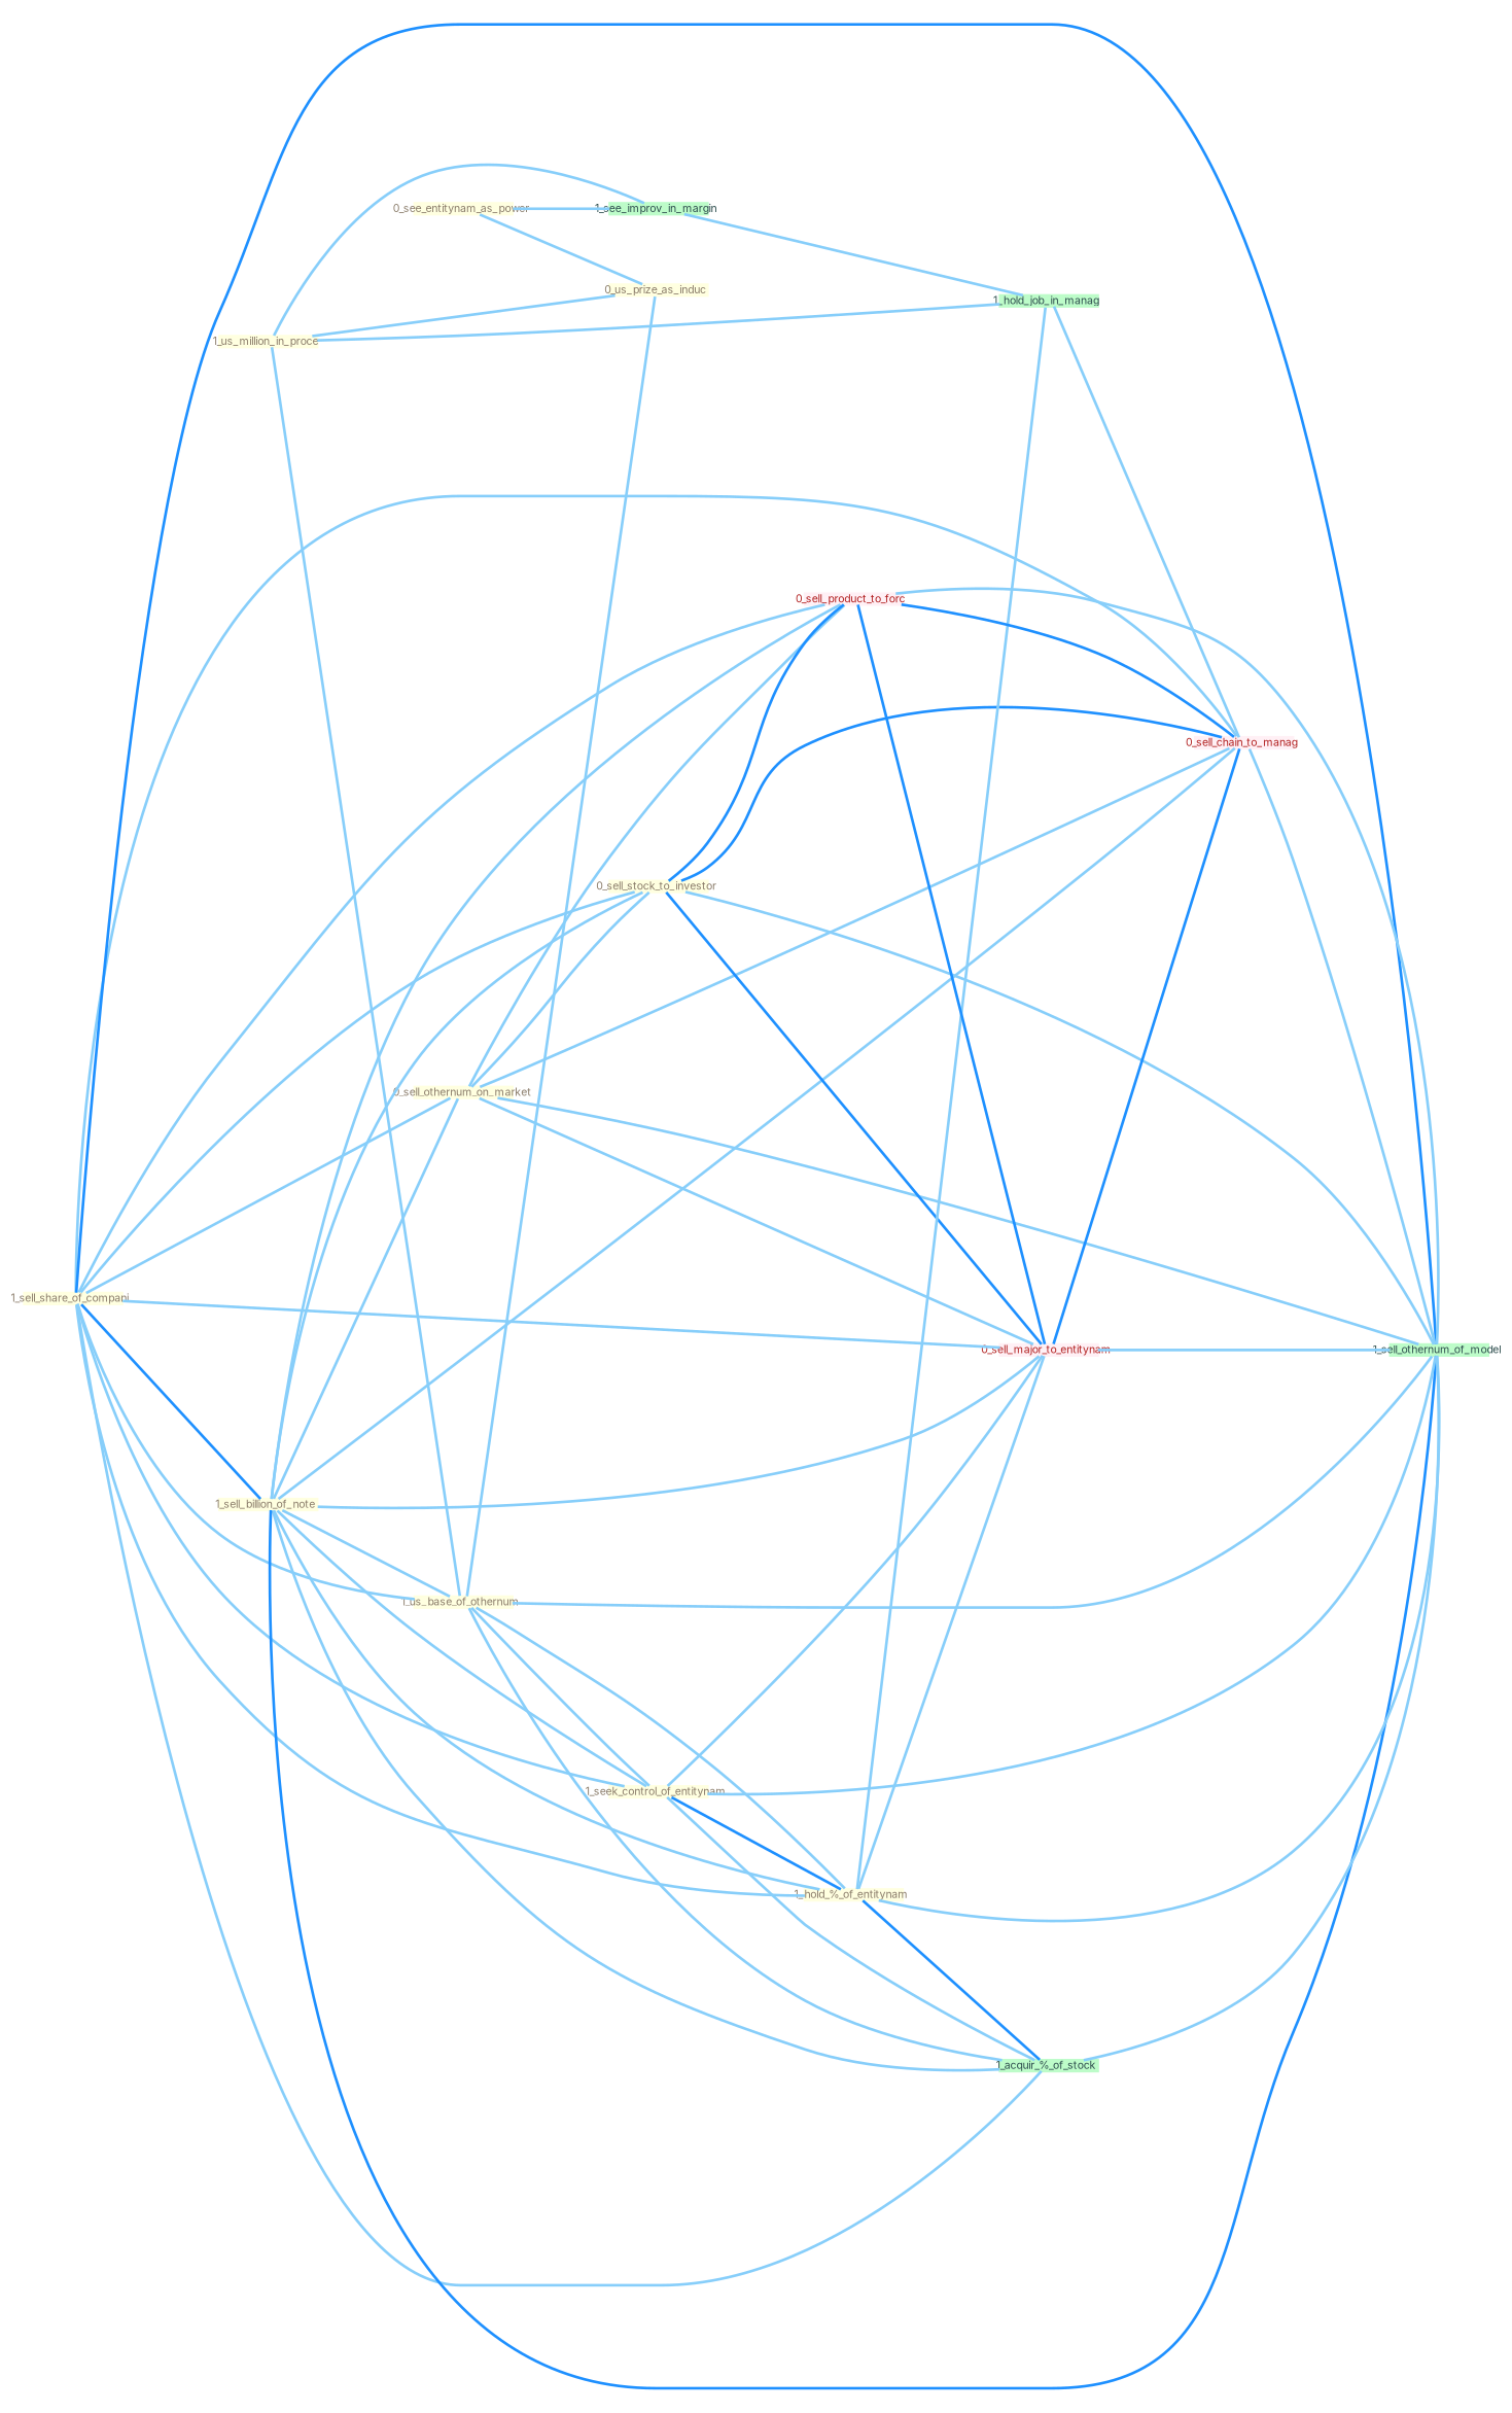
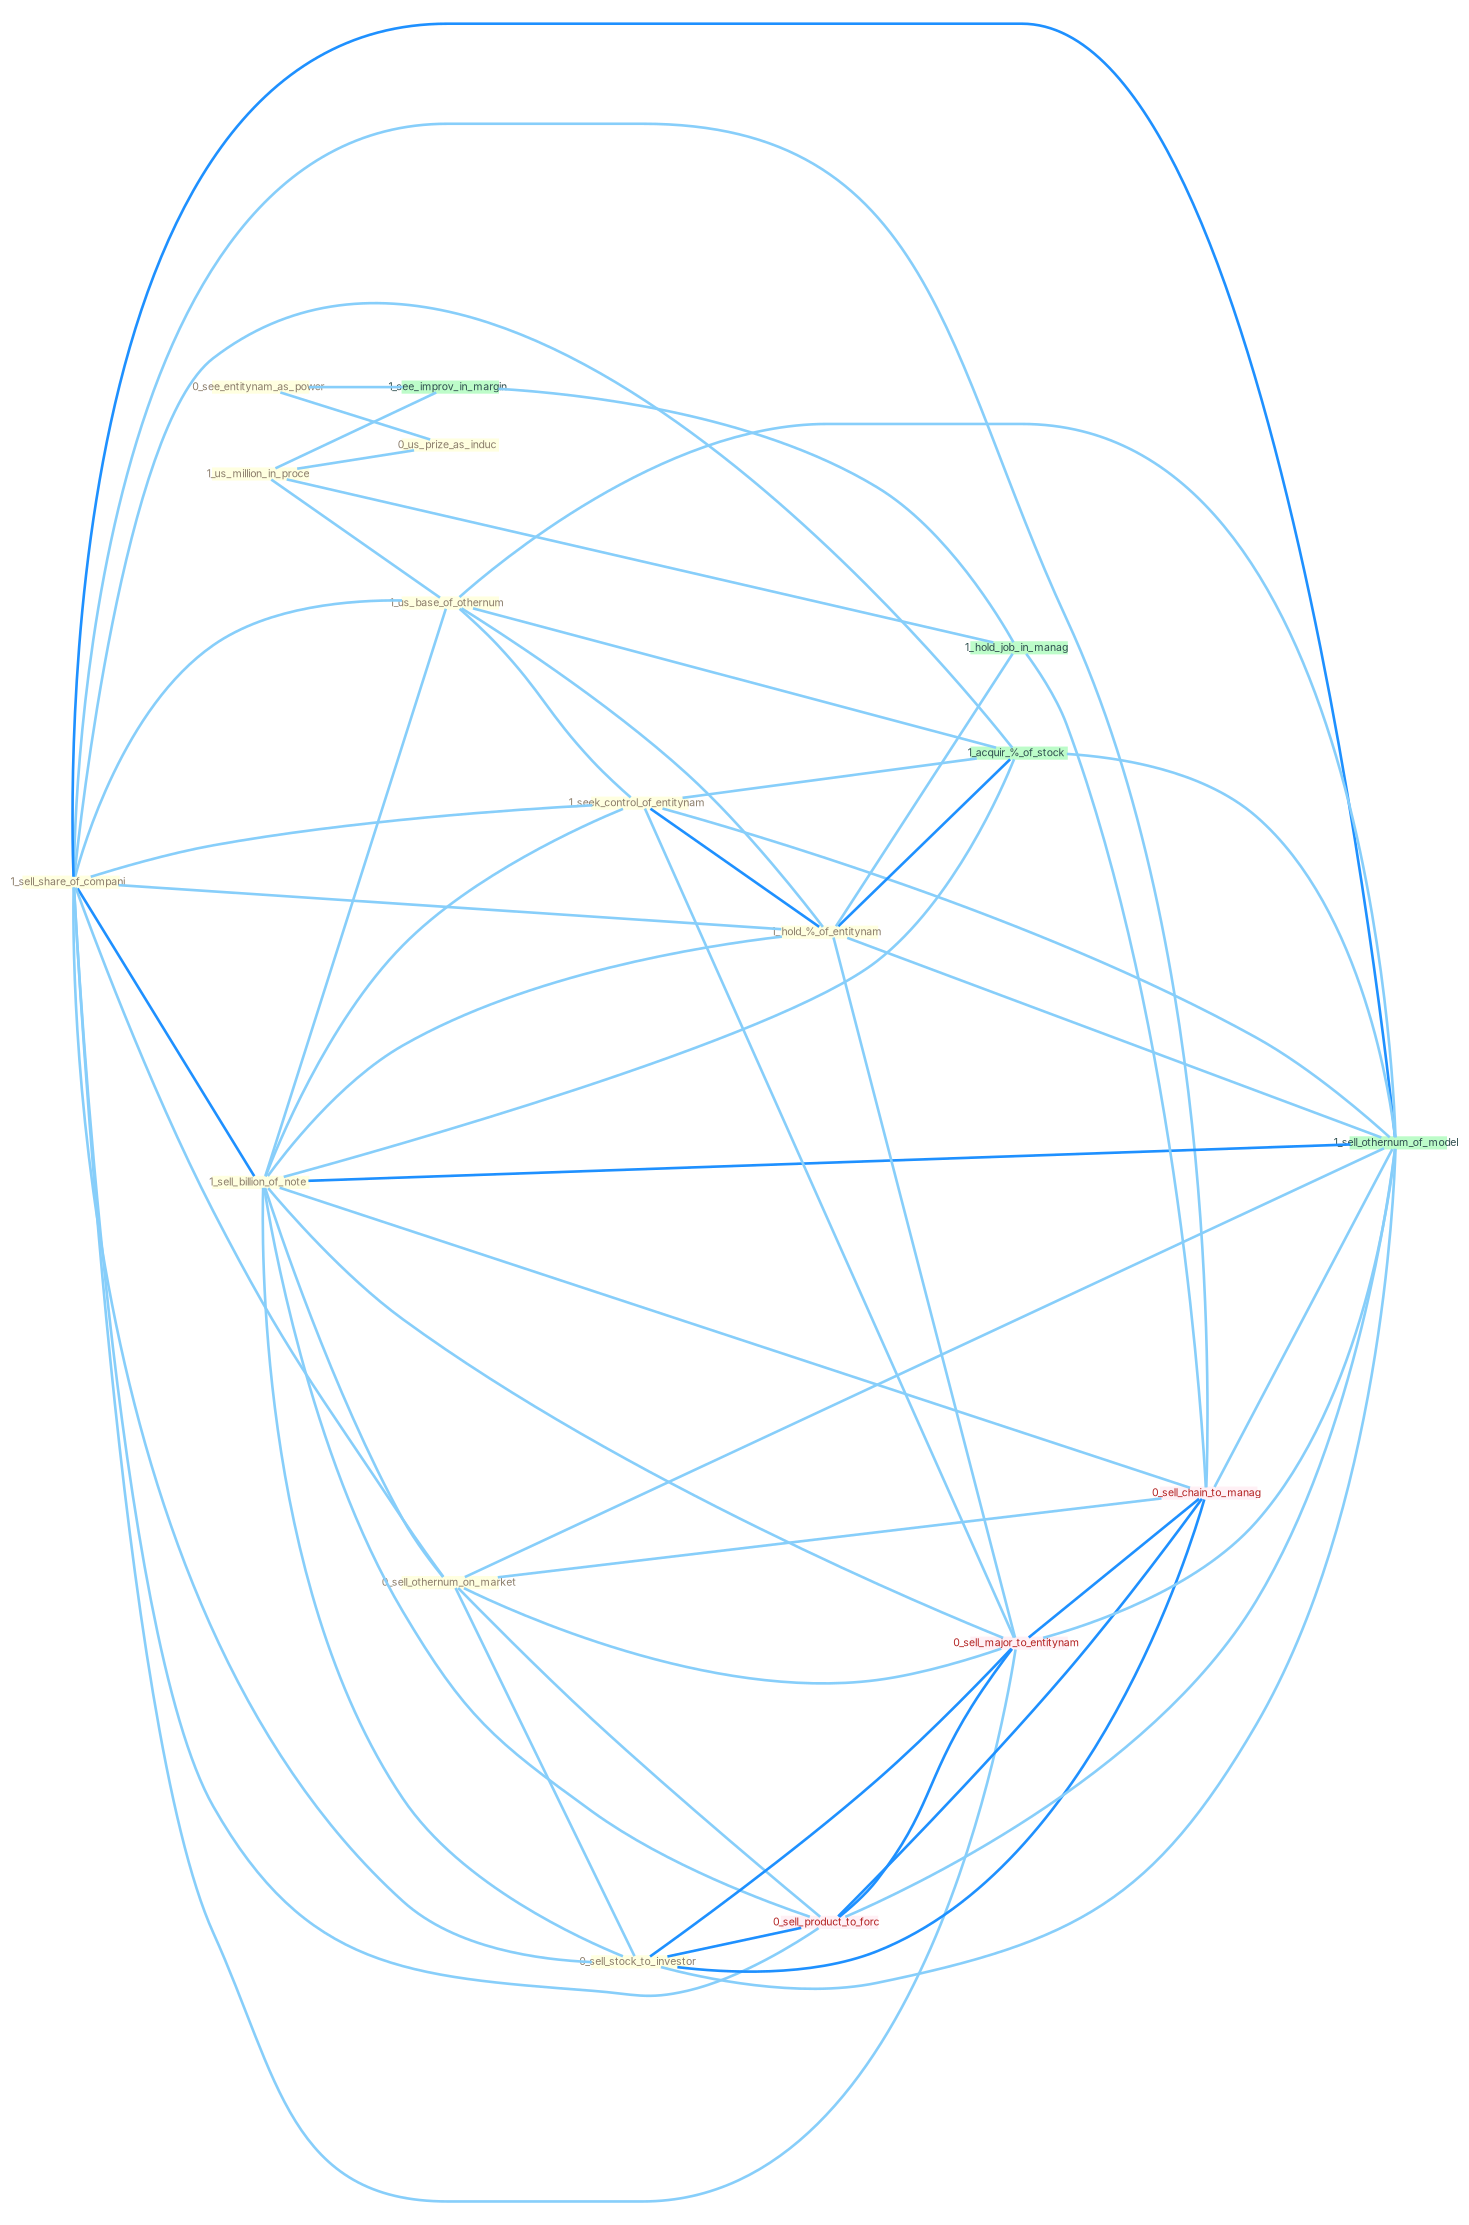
  graph {
    fontname=Inter
    rankdir=LR
    node [color="#ffffe0" fixedsize=true fontcolor="#8b7d6b" fontname=Inter fontsize=4 shape=polygon style=filled]
    edge [color="#87cefa" fontname=Inter w=1]
    "0_see_entitynam_as_power " [height=.06 width=.5]
    "1_sell_share_of_compani " [height=.06 width=.5]
    "1_sell_billion_of_note " [height=.06 width=.5]
    "1_us_million_in_proce " [height=.06 width=.5]
    "1_us_base_of_othernum " [height=.06 width=.5]
    n6 [height=.06 label="0_sell_othernum_on_market" width=.5]
    "0_sell_stock_to_investor " [height=.06 width=.5]
    "1_seek_control_of_entitynam " [height=.06 width=.5]
    "1_hold_%_of_entitynam " [height=.06 width=.5]
    "0_us_prize_as_induc " [height=.06 width=.5]
    "0_sell_product_to_forc " [color="#fff0f5" fontcolor="#b22222" height=.06 width=.5]
    "0_sell_major_to_entitynam " [color="#fff0f5" fontcolor="#b22222" height=.06 width=.5]
    "0_sell_chain_to_manag " [color="#fff0f5" fontcolor="#b22222" height=.06 width=.5]
    "1_see_improv_in_margin " [color="#BDFCC9" fontcolor="#2f4f4f" height=.06 width=.5]
    "1_acquir_%_of_stock " [color="#BDFCC9" fontcolor="#2f4f4f" height=.06 width=.5]
    "1_sell_othernum_of_model " [color="#BDFCC9" fontcolor="#2f4f4f" height=.06 width=.5]
    "1_hold_job_in_manag " [color="#BDFCC9" fontcolor="#2f4f4f" height=.06 width=.5]
    subgraph sub_1 {
      "0_see_entitynam_as_power "
      "1_sell_share_of_compani "
      "1_sell_billion_of_note "
      "1_us_million_in_proce "
      "1_us_base_of_othernum "
      n6
      "0_sell_stock_to_investor "
      "1_seek_control_of_entitynam "
      "1_hold_%_of_entitynam "
      "0_us_prize_as_induc "
    }
    subgraph sub_2 {
      "0_sell_product_to_forc "
      "0_sell_major_to_entitynam "
      "0_sell_chain_to_manag "
    }
    "0_see_entitynam_as_power " -- "0_us_prize_as_induc "
    "0_see_entitynam_as_power " -- "1_see_improv_in_margin "
    "1_sell_share_of_compani " -- "1_sell_billion_of_note " [color="#1e90ff" w=2]
    "1_sell_share_of_compani " -- "1_us_base_of_othernum "
    "1_sell_share_of_compani " -- n6
    "1_sell_share_of_compani " -- "0_sell_stock_to_investor "
    "1_sell_share_of_compani " -- "1_seek_control_of_entitynam "
    "1_sell_share_of_compani " -- "1_hold_%_of_entitynam "
    "1_sell_share_of_compani " -- "0_sell_product_to_forc "
    "1_sell_share_of_compani " -- "0_sell_major_to_entitynam "
    "1_sell_share_of_compani " -- "0_sell_chain_to_manag "
    "1_sell_share_of_compani " -- "1_acquir_%_of_stock "
    "1_sell_share_of_compani " -- "1_sell_othernum_of_model " [color="#1e90ff" w=2]
    "1_sell_billion_of_note " -- "1_us_base_of_othernum "
    "1_sell_billion_of_note " -- n6
    "1_sell_billion_of_note " -- "0_sell_stock_to_investor "
    "1_sell_billion_of_note " -- "1_seek_control_of_entitynam "
    "1_sell_billion_of_note " -- "1_hold_%_of_entitynam "
    "1_sell_billion_of_note " -- "0_sell_product_to_forc "
    "1_sell_billion_of_note " -- "0_sell_major_to_entitynam "
    "1_sell_billion_of_note " -- "0_sell_chain_to_manag "
    "1_sell_billion_of_note " -- "1_acquir_%_of_stock "
    "1_sell_billion_of_note " -- "1_sell_othernum_of_model " [color="#1e90ff" w=2]
    "1_us_million_in_proce " -- "1_us_base_of_othernum "
    "1_us_million_in_proce " -- "0_us_prize_as_induc "
    "1_us_million_in_proce " -- "1_see_improv_in_margin "
    "1_us_million_in_proce " -- "1_hold_job_in_manag "
    "1_us_base_of_othernum " -- "1_seek_control_of_entitynam "
    "1_us_base_of_othernum " -- "1_hold_%_of_entitynam "
-   "1_us_base_of_othernum " -- "0_us_prize_as_induc "
    "1_us_base_of_othernum " -- "1_acquir_%_of_stock "
    "1_us_base_of_othernum " -- "1_sell_othernum_of_model "
    n6 -- "0_sell_stock_to_investor "
    n6 -- "0_sell_product_to_forc "
    n6 -- "0_sell_major_to_entitynam "
    n6 -- "0_sell_chain_to_manag "
    n6 -- "1_sell_othernum_of_model "
    "0_sell_stock_to_investor " -- "0_sell_product_to_forc " [color="#1e90ff" w=2]
    "0_sell_stock_to_investor " -- "0_sell_major_to_entitynam " [color="#1e90ff" w=2]
    "0_sell_stock_to_investor " -- "0_sell_chain_to_manag " [color="#1e90ff" w=2]
    "0_sell_stock_to_investor " -- "1_sell_othernum_of_model "
    "1_seek_control_of_entitynam " -- "1_hold_%_of_entitynam " [color="#1e90ff" w=2]
    "1_seek_control_of_entitynam " -- "0_sell_major_to_entitynam "
    "1_seek_control_of_entitynam " -- "1_acquir_%_of_stock "
    "1_seek_control_of_entitynam " -- "1_sell_othernum_of_model "
    "1_hold_%_of_entitynam " -- "0_sell_major_to_entitynam "
    "1_hold_%_of_entitynam " -- "1_acquir_%_of_stock " [color="#1e90ff" w=2]
    "1_hold_%_of_entitynam " -- "1_sell_othernum_of_model "
    "1_hold_%_of_entitynam " -- "1_hold_job_in_manag "
    "0_sell_product_to_forc " -- "0_sell_major_to_entitynam " [color="#1e90ff" w=2]
    "0_sell_product_to_forc " -- "0_sell_chain_to_manag " [color="#1e90ff" w=2]
    "0_sell_product_to_forc " -- "1_sell_othernum_of_model "
    "0_sell_major_to_entitynam " -- "0_sell_chain_to_manag " [color="#1e90ff" w=2]
    "0_sell_major_to_entitynam " -- "1_sell_othernum_of_model "
    "0_sell_chain_to_manag " -- "1_sell_othernum_of_model "
    "1_see_improv_in_margin " -- "1_hold_job_in_manag "
    "1_acquir_%_of_stock " -- "1_sell_othernum_of_model "
    "1_hold_job_in_manag " -- "0_sell_chain_to_manag "
  }
